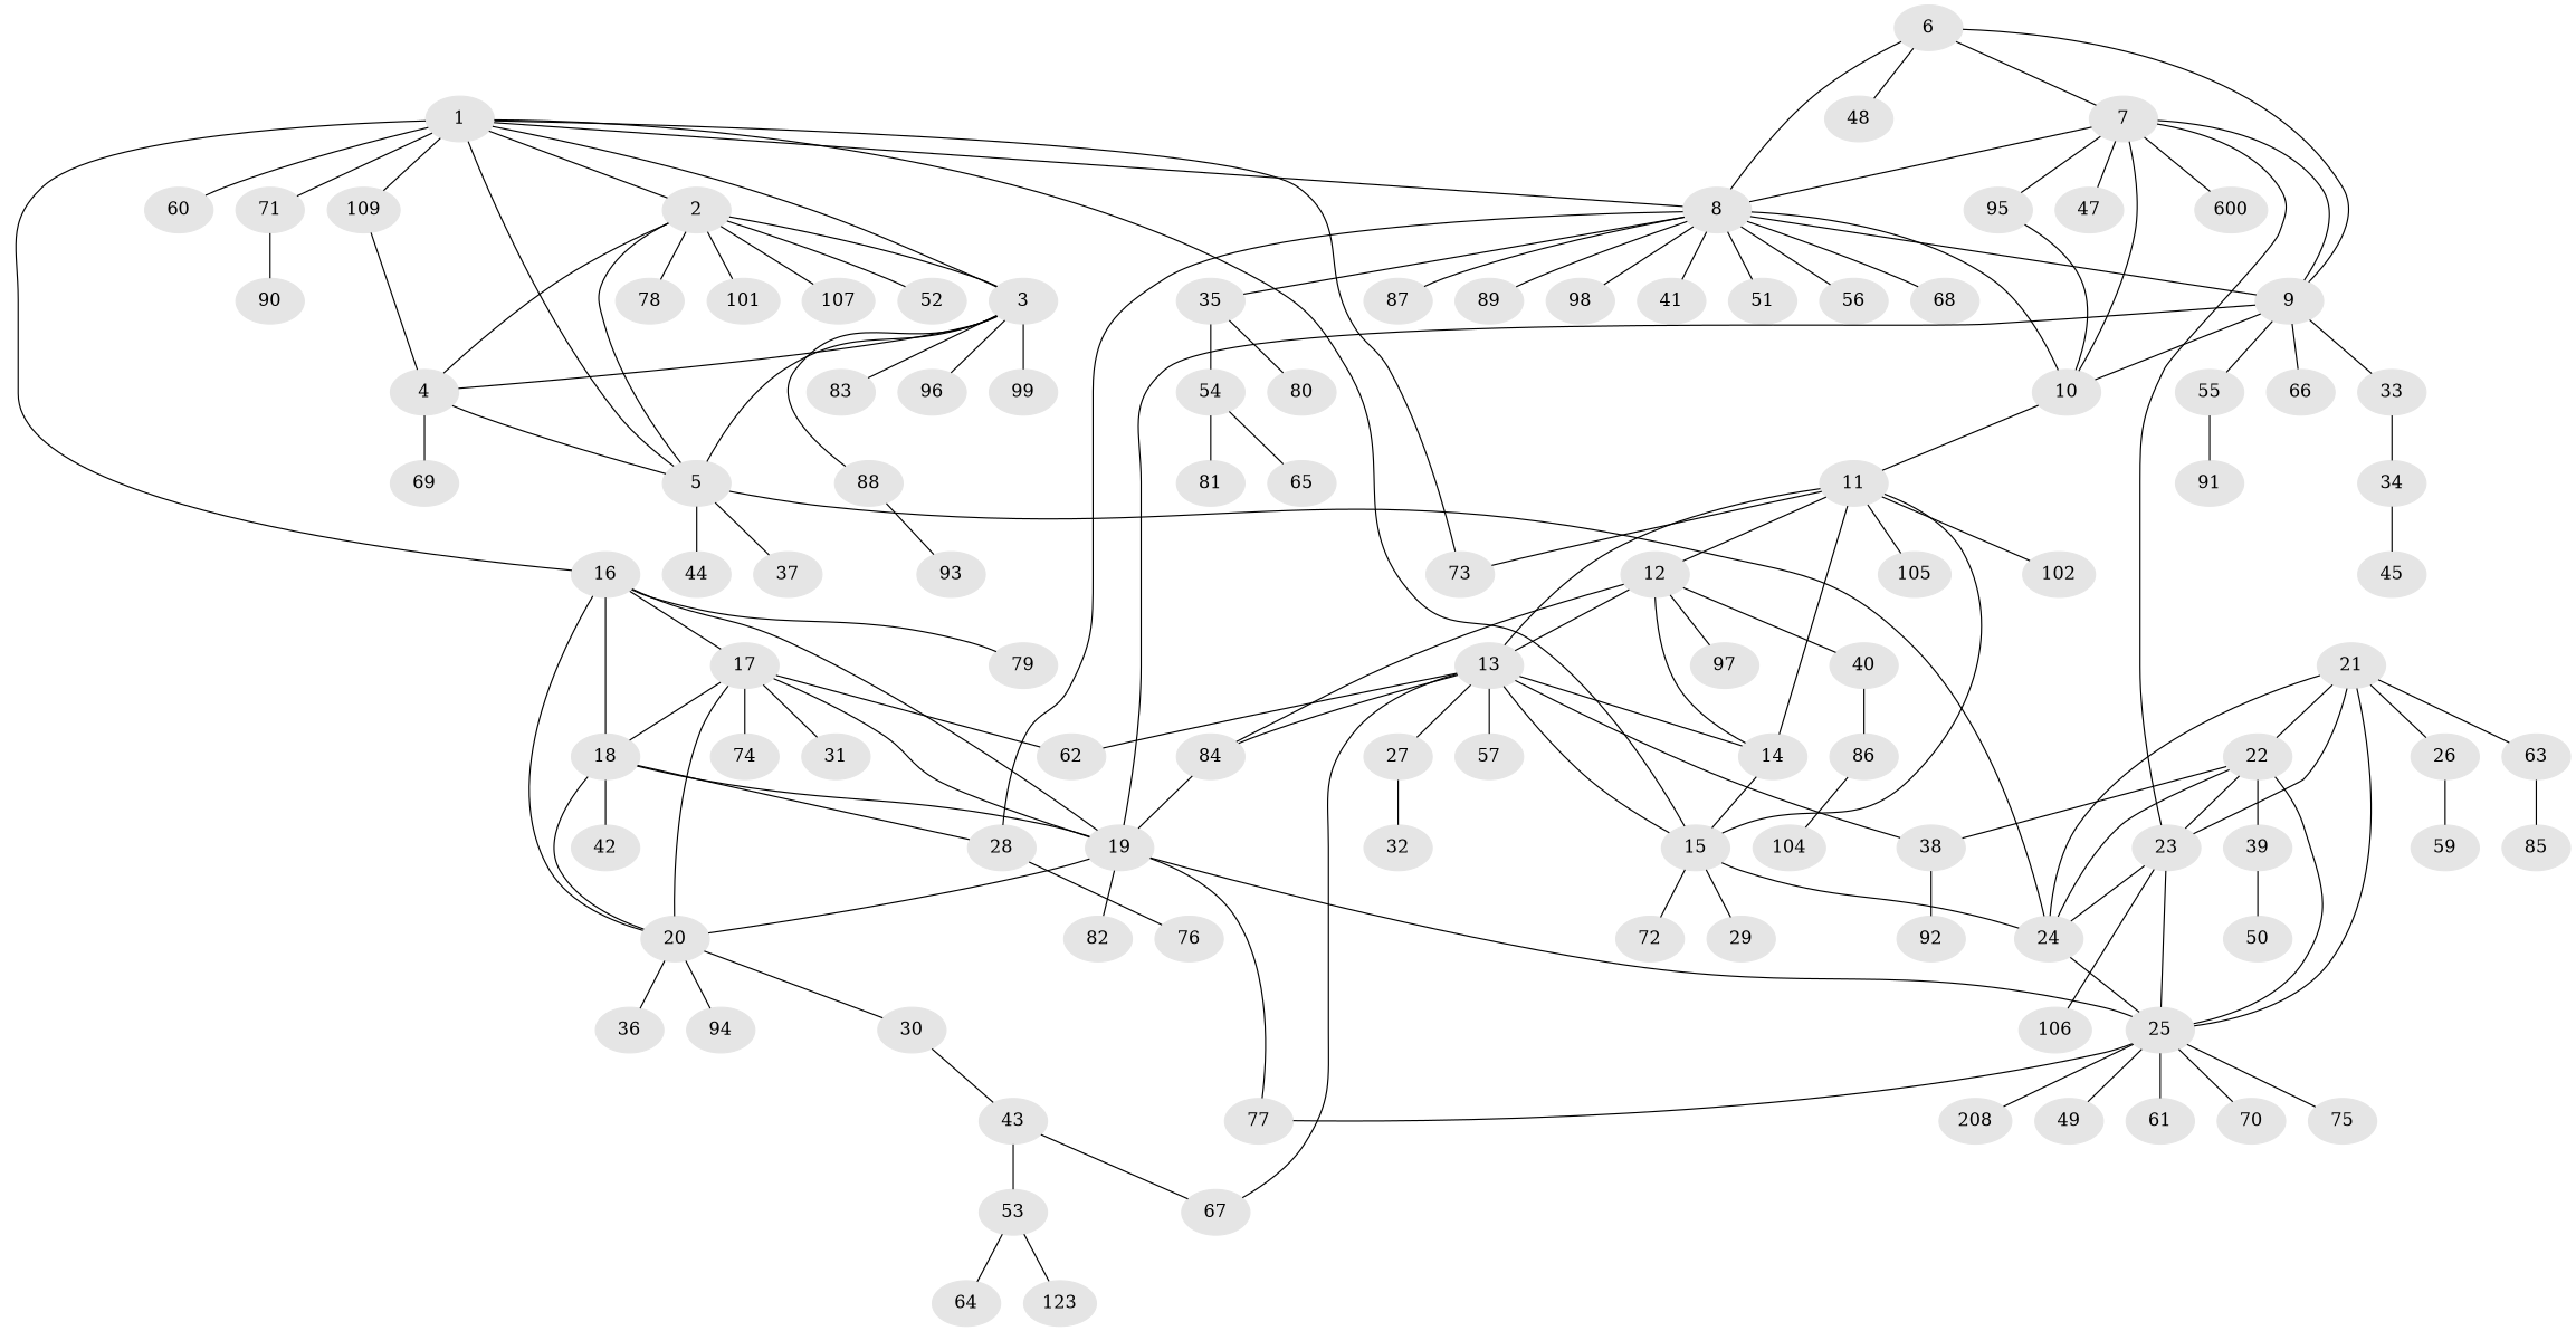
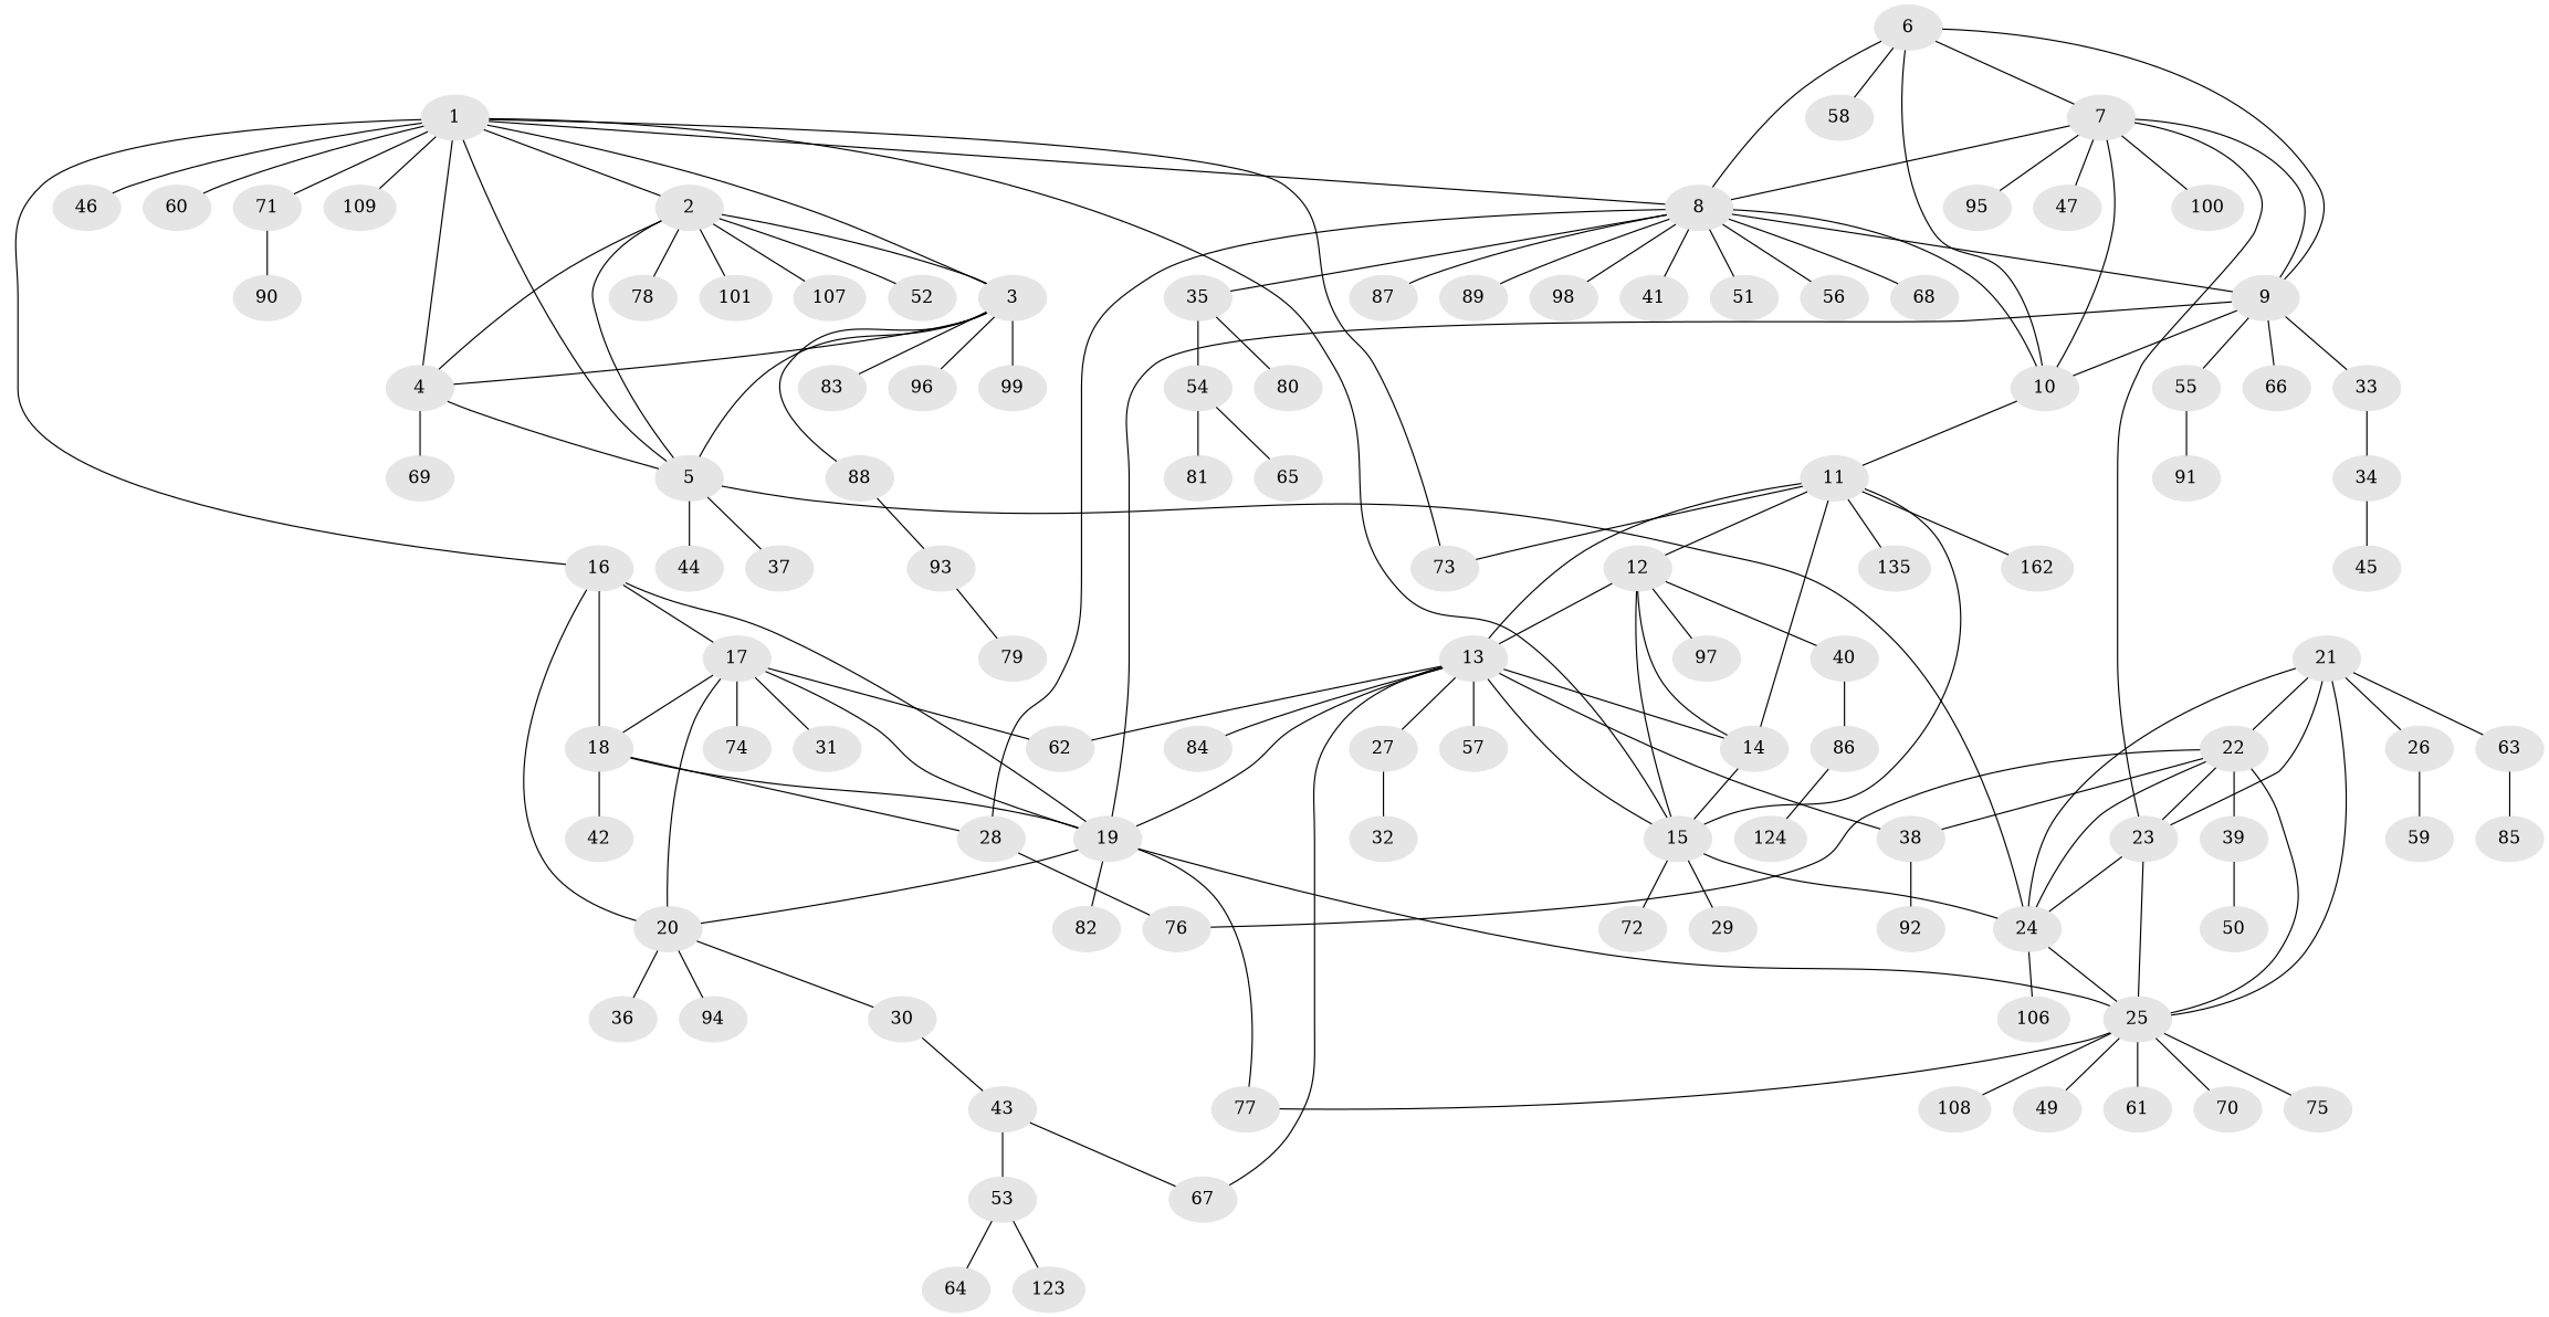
  graph {
    node [color=gray90 style=filled]
    1
    2
    3
    4
    5
    8
    15
    16
+   46
    60
    71
    73
    109
    52
    78
    101
    107
    83
    88
    96
    99
    69
    24
    37
    44
    9
    10
    35
    28
    41
    51
    56
    68
    87
    89
    98
    29
    72
    19
    17
    18
    20
    79
    90
    93
    25
    6
    7
-   48
+   48 [label=58]
    23
    47
    95
-   100 [label=600]
+   100
    33
    55
    66
    11
    54
    80
    106
    76
    77
    82
    34
    91
    12
    13
    14
-   102
-   105
+   102 [label=162]
+   105 [label=135]
    40
    97
    27
    38
    57
    62
    67
    84
    86
    32
    92
    31
    74
    42
    30
    36
    94
    49
    61
    70
    75
-   108 [label=208]
+   108
    43
    21
    22
    26
    63
    39
    59
    85
    50
    53
    45
    65
    81
-   104
+   104 [label=124]
    64
    n108 [label=123]
    1 -- 2
    1 -- 3
-   109 -- 4
+   1 -- 4
    1 -- 5
    1 -- 8
    1 -- 15
    1 -- 16
+   1 -- 46
    1 -- 60
    1 -- 71
    1 -- 73
    1 -- 109
    2 -- 3
    2 -- 4
    2 -- 5
    2 -- 52
    2 -- 78
    2 -- 101
    2 -- 107
    3 -- 4
    3 -- 5
    3 -- 83
    3 -- 88
    3 -- 96
    3 -- 99
    4 -- 5
    4 -- 69
    5 -- 24
    5 -- 37
    5 -- 44
    8 -- 9
    8 -- 10
    8 -- 35
    8 -- 28
    8 -- 41
    8 -- 51
    8 -- 56
    8 -- 68
    8 -- 87
    8 -- 89
    8 -- 98
    15 -- 24
    15 -- 29
    15 -- 72
    16 -- 19
    16 -- 17
    16 -- 18
    16 -- 20
-   16 -- 79
+   93 -- 79
    71 -- 90
    88 -- 93
    24 -- 25
    9 -- 10
    9 -- 19
    9 -- 33
    9 -- 55
    9 -- 66
    10 -- 11
    35 -- 54
    35 -- 80
    28 -- 76
    19 -- 20
    19 -- 25
    19 -- 77
    19 -- 82
    17 -- 19
    17 -- 18
    17 -- 20
    17 -- 62
    17 -- 31
    17 -- 74
    18 -- 28
    18 -- 19
-   18 -- 20
    18 -- 42
    20 -- 30
    20 -- 36
    20 -- 94
    25 -- 77
    25 -- 49
    25 -- 61
    25 -- 70
    25 -- 75
    25 -- 108
    6 -- 8
    6 -- 9
-   95 -- 10
+   6 -- 10
    6 -- 7
    6 -- 48
    7 -- 8
    7 -- 9
    7 -- 10
    7 -- 23
    7 -- 47
    7 -- 95
    7 -- 100
    23 -- 24
    23 -- 25
-   23 -- 106
+   24 -- 106
    33 -- 34
    55 -- 91
    11 -- 15
    11 -- 73
    11 -- 12
    11 -- 13
    11 -- 14
    11 -- 102
    11 -- 105
    54 -- 65
    54 -- 81
    34 -- 45
-   12 -- 84
+   12 -- 15
    12 -- 13
    12 -- 14
    12 -- 40
    12 -- 97
    13 -- 15
-   84 -- 19
+   13 -- 19
    13 -- 14
    13 -- 27
    13 -- 38
    13 -- 57
    13 -- 62
    13 -- 67
    13 -- 84
    14 -- 15
    40 -- 86
    27 -- 32
    38 -- 92
    86 -- 104
    30 -- 43
    43 -- 67
    43 -- 53
    21 -- 24
    21 -- 25
    21 -- 23
    21 -- 22
    21 -- 26
    21 -- 63
    22 -- 24
    22 -- 25
    22 -- 23
+   22 -- 76
    22 -- 38
    22 -- 39
    26 -- 59
    63 -- 85
    39 -- 50
    53 -- 64
    53 -- n108
  }
